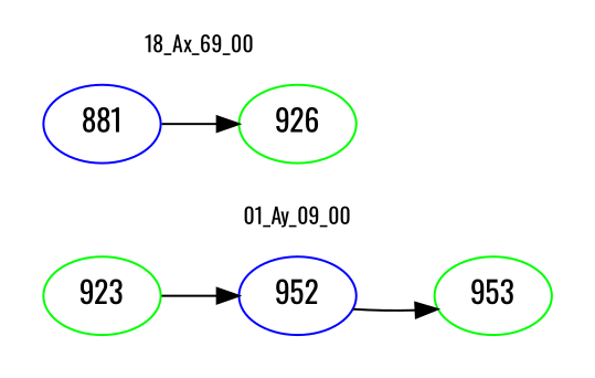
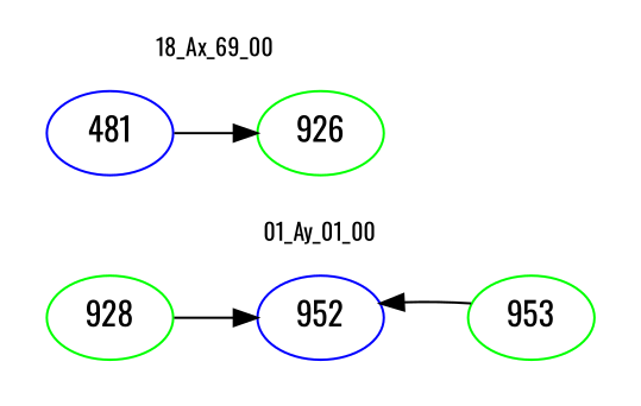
  digraph {
    fontname=Oswald
    rankdir=LR
    node [color=green fontname=Oswald]
    edge [color=black fontname=Oswald]
-   n1 [label=923]
+   n1 [label=928]
    n2 [color=blue label=952]
    n3 [label=953]
-   n4 [color=blue label=881]
+   n4 [color=blue label=481]
    n5 [label=926]
    subgraph cluster_1 {
      color=white
      fontsize=10
-     label="01_Ay_09_00"
+     label="01_Ay_01_00"
      n1
      n2
      n3
    }
    subgraph cluster_2 {
      color=white
      fontsize=10
      label="18_Ax_69_00"
      n4
      n5
    }
    n1 -> n2
-   n2 -> n3
+   n3 -> n2
    n4 -> n5
  }
